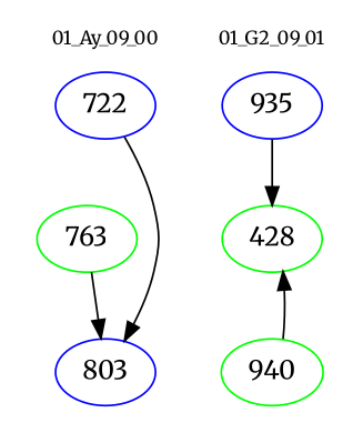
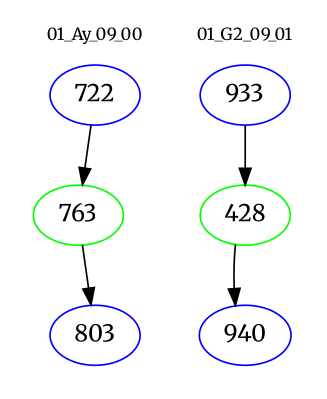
  digraph {
    fontname=Merriweather
    node [color=blue fontname=Merriweather]
    edge [color=black fontname=Merriweather]
    n1 [label=722]
    n2 [color=green label=763]
    n3 [label=803]
-   n4 [label=935]
+   n4 [label=933]
    n5 [color=green label=428]
-   n6 [color=green label=940]
+   n6 [label=940]
    subgraph cluster_1 {
      color=white
      fontsize=10
      label="01_Ay_09_00"
      n1
      n2
      n3
    }
    subgraph cluster_2 {
      color=white
      fontsize=10
      label="01_G2_09_01"
      n4
      n5
      n6
    }
-   n1 -> n3
+   n1 -> n2
    n2 -> n3
    n4 -> n5
-   n6 -> n5
+   n5 -> n6
  }
